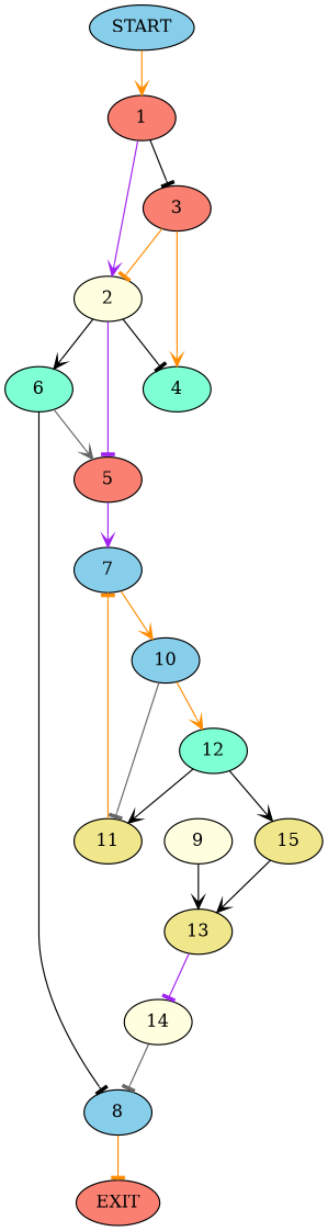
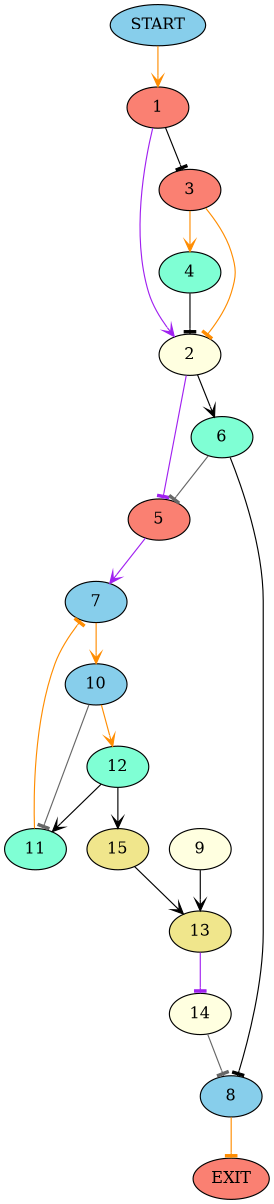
  digraph {
    node [fillcolor=skyblue style=filled]
    edge [arrowhead=vee color=black]
    n1 [label=START]
    1 [fillcolor=salmon]
    2 [fillcolor=lightyellow]
    3 [fillcolor=salmon]
    n5 [fillcolor=salmon label=EXIT]
    5 [fillcolor=salmon]
    6 [fillcolor=aquamarine]
    4 [fillcolor=aquamarine]
    7
    8
    10
    9 [fillcolor=lightyellow]
    13 [fillcolor=khaki]
-   11 [fillcolor=khaki]
+   11 [fillcolor=aquamarine]
    12 [fillcolor=aquamarine]
    14 [fillcolor=lightyellow]
    15 [fillcolor=khaki]
    n1 -> 1 [color=darkorange]
    1 -> 2 [color=purple]
    1 -> 3 [arrowhead=tee]
    2 -> 5 [arrowhead=tee color=purple]
    2 -> 6
    3 -> 2 [arrowhead=tee color=darkorange]
    3 -> 4 [color=darkorange]
    5 -> 7 [color=purple]
-   6 -> 5 [color=gray40]
+   6 -> 5 [arrowhead=tee color=gray40]
    6 -> 8 [arrowhead=tee]
-   2 -> 4 [arrowhead=tee]
+   4 -> 2 [arrowhead=tee]
    7 -> 10 [color=darkorange]
    8 -> n5 [arrowhead=tee color=darkorange]
    10 -> 11 [arrowhead=tee color=gray40]
    10 -> 12 [color=darkorange]
    9 -> 13
    13 -> 14 [arrowhead=tee color=purple]
    11 -> 7 [arrowhead=tee color=darkorange]
    12 -> 11
    12 -> 15
    14 -> 8 [arrowhead=tee color=gray40]
    15 -> 13
  }
